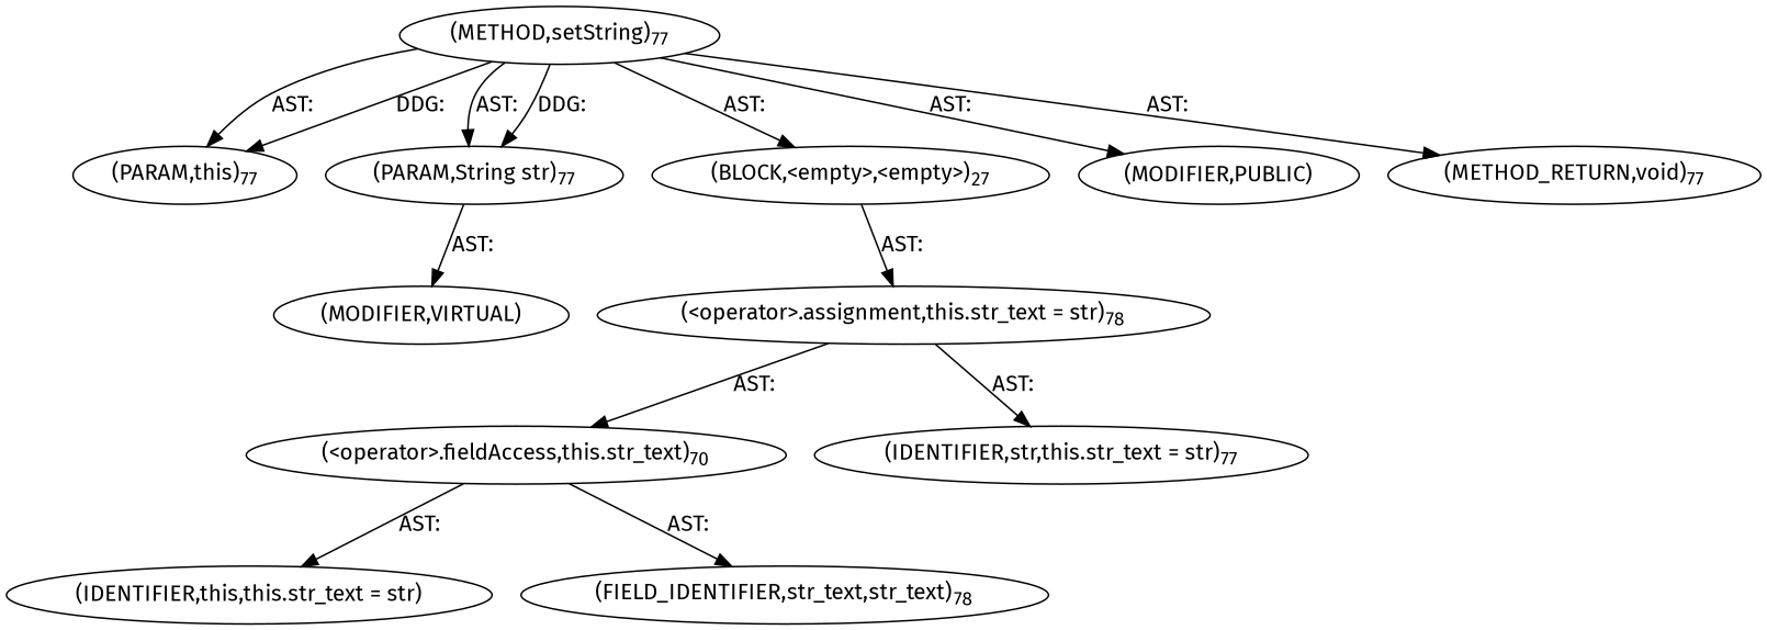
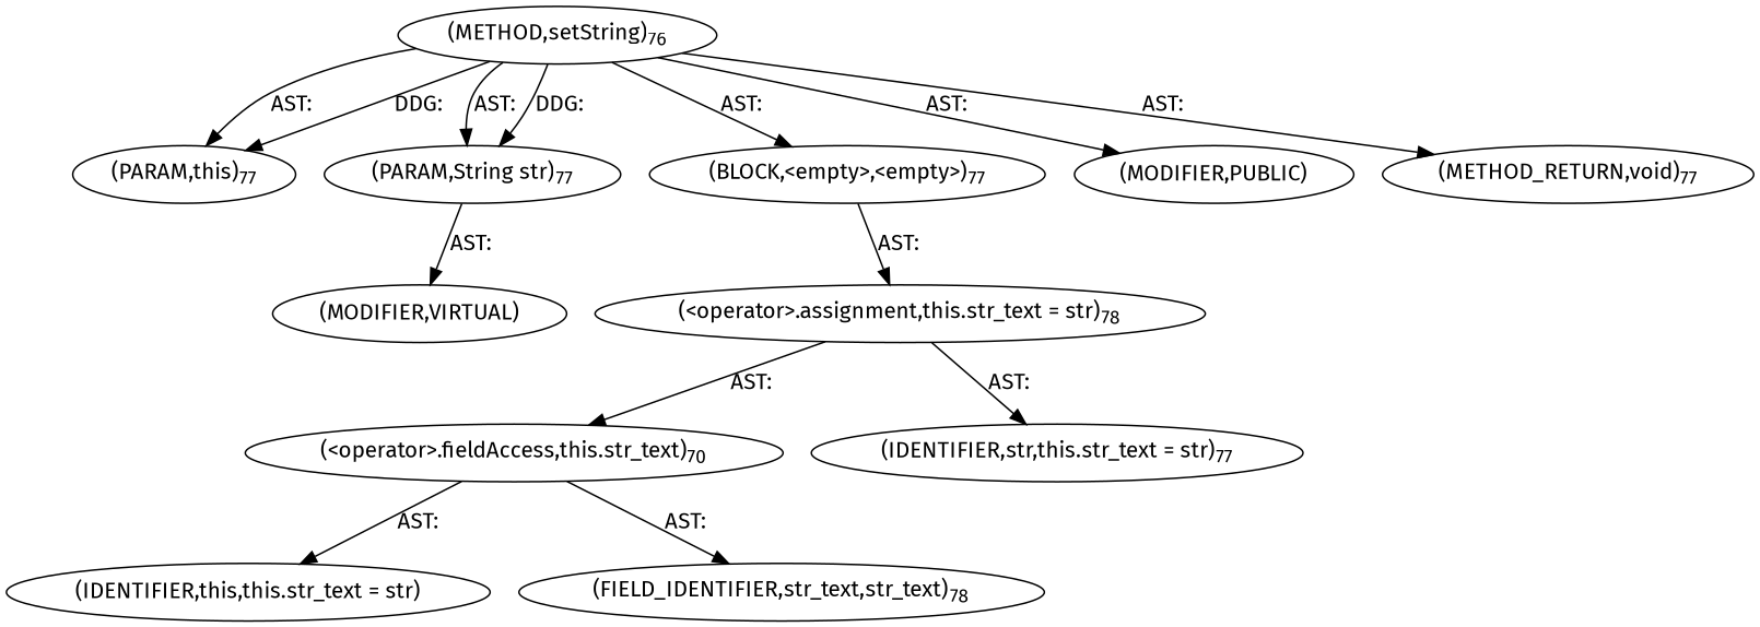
  digraph {
    fontname="Fira Sans"
    node [fontname="Fira Sans"]
    edge [fontname="Fira Sans"]
-   n1 [label=<(METHOD,setString)<SUB>77</SUB>>]
+   n1 [label=<(METHOD,setString)<SUB>76</SUB>>]
    n2 [label=<(PARAM,this)<SUB>77</SUB>>]
    n3 [label=<(PARAM,String str)<SUB>77</SUB>>]
-   n4 [label=<(BLOCK,&lt;empty&gt;,&lt;empty&gt;)<SUB>27</SUB>>]
+   n4 [label=<(BLOCK,&lt;empty&gt;,&lt;empty&gt;)<SUB>77</SUB>>]
    n5 [label=<(MODIFIER,PUBLIC)>]
    n6 [label=<(METHOD_RETURN,void)<SUB>77</SUB>>]
    n7 [label=<(MODIFIER,VIRTUAL)>]
    n8 [label=<(&lt;operator&gt;.assignment,this.str_text = str)<SUB>78</SUB>>]
    n9 [label=<(&lt;operator&gt;.fieldAccess,this.str_text)<SUB>70</SUB>>]
    n10 [label=<(IDENTIFIER,str,this.str_text = str)<SUB>77</SUB>>]
    n11 [label=<(IDENTIFIER,this,this.str_text = str)>]
    n12 [label=<(FIELD_IDENTIFIER,str_text,str_text)<SUB>78</SUB>>]
    n1 -> n2 [label="AST: "]
    n1 -> n2 [label="DDG: "]
    n1 -> n3 [label="AST: "]
    n1 -> n3 [label="DDG: "]
    n1 -> n4 [label="AST: "]
    n1 -> n5 [label="AST: "]
    n1 -> n6 [label="AST: "]
    n3 -> n7 [label="AST: "]
    n4 -> n8 [label="AST: "]
    n8 -> n9 [label="AST: "]
    n8 -> n10 [label="AST: "]
    n9 -> n11 [label="AST: "]
    n9 -> n12 [label="AST: "]
  }
